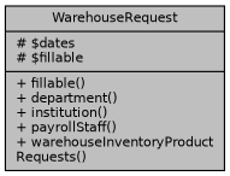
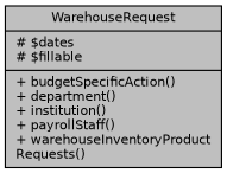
  digraph {
-   n1 [color=black fillcolor=grey75 fontcolor=black fontname=Helvetica fontsize=10 height=0.2 label="{WarehouseRequest\n|# $dates\l# $fillable\l|+ fillable()\l+ department()\l+ institution()\l+ payrollStaff()\l+ warehouseInventoryProduct\lRequests()\l}" shape=record style=filled width=0.4]
+   n1 [color=black fillcolor=grey75 fontcolor=black fontname=Helvetica fontsize=10 height=0.2 label="{WarehouseRequest\n|# $dates\l# $fillable\l|+ budgetSpecificAction()\l+ department()\l+ institution()\l+ payrollStaff()\l+ warehouseInventoryProduct\lRequests()\l}" shape=record style=filled width=0.4]
  }
